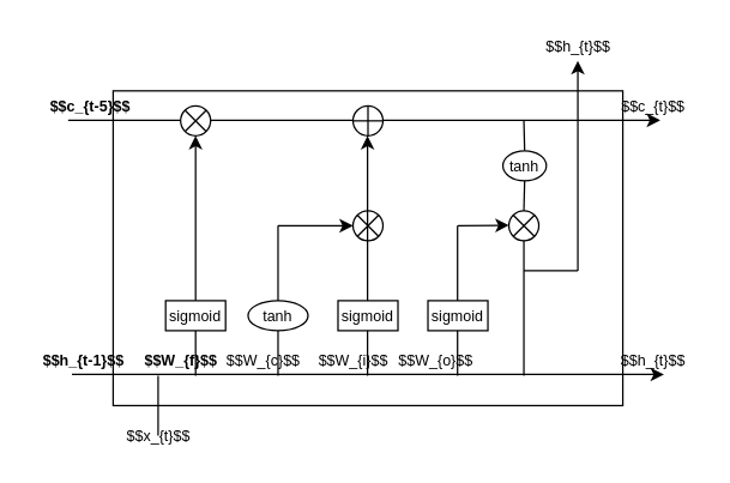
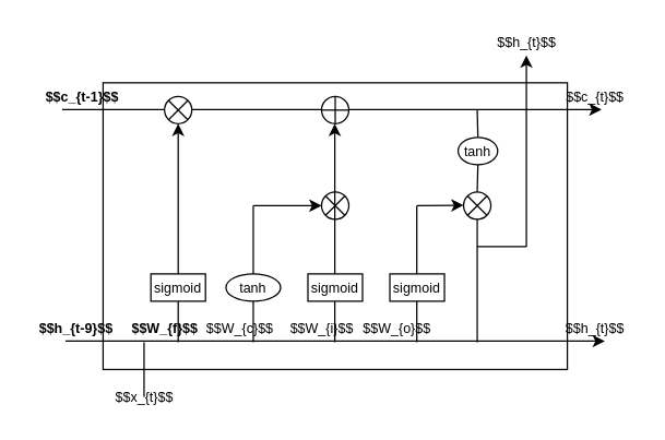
  <mxCell id="0" />
  <mxCell id="1" parent="0" />
  <mxCell id="2" value="" style="rounded=0;whiteSpace=wrap;html=1;" vertex="1" parent="1"><mxGeometry x="75" y="60" width="340" height="210" as="geometry" /></mxCell>
  <mxCell id="3" value="" style="endArrow=classic;html=1;rounded=0;startArrow=none;" edge="1" parent="1" source="6"><mxGeometry width="50" height="50" relative="1" as="geometry"><mxPoint x="130" y="250" as="sourcePoint" /><mxPoint x="130" y="90" as="targetPoint" /></mxGeometry></mxCell>
  <mxCell id="4" value="" style="shape=sumEllipse;perimeter=ellipsePerimeter;whiteSpace=wrap;html=1;backgroundOutline=1;" vertex="1" parent="1"><mxGeometry x="235" y="140" width="20" height="20" as="geometry" /></mxCell>
  <mxCell id="5" value="" style="endArrow=classic;html=1;rounded=0;" edge="1" parent="1"><mxGeometry width="50" height="50" relative="1" as="geometry"><mxPoint x="244.7" y="250" as="sourcePoint" /><mxPoint x="244.7" y="90" as="targetPoint" /></mxGeometry></mxCell>
  <mxCell id="6" value="&lt;font style=&quot;font-size: 10px&quot;&gt;sigmoid&lt;/font&gt;" style="rounded=0;whiteSpace=wrap;html=1;" vertex="1" parent="1"><mxGeometry x="110" y="200" width="40" height="20" as="geometry" /></mxCell>
  <mxCell id="7" value="" style="endArrow=none;html=1;rounded=0;" edge="1" parent="1" target="6"><mxGeometry width="50" height="50" relative="1" as="geometry"><mxPoint x="130" y="250" as="sourcePoint" /><mxPoint x="130" y="90" as="targetPoint" /></mxGeometry></mxCell>
  <mxCell id="8" value="&lt;font style=&quot;font-size: 10px&quot;&gt;sigmoid&lt;/font&gt;" style="rounded=0;whiteSpace=wrap;html=1;" vertex="1" parent="1"><mxGeometry x="225" y="200" width="40" height="20" as="geometry" /></mxCell>
  <mxCell id="9" value="" style="endArrow=none;html=1;rounded=0;fontSize=10;startArrow=none;" edge="1" parent="1" source="12"><mxGeometry width="50" height="50" relative="1" as="geometry"><mxPoint x="349" y="250" as="sourcePoint" /><mxPoint x="349" y="80" as="targetPoint" /></mxGeometry></mxCell>
  <mxCell id="10" value="" style="shape=sumEllipse;perimeter=ellipsePerimeter;whiteSpace=wrap;html=1;backgroundOutline=1;" vertex="1" parent="1"><mxGeometry x="339" y="140" width="20" height="20" as="geometry" /></mxCell>
  <mxCell id="11" value="" style="endArrow=none;html=1;rounded=0;fontSize=10;" edge="1" parent="1" target="10"><mxGeometry width="50" height="50" relative="1" as="geometry"><mxPoint x="349" y="250" as="sourcePoint" /><mxPoint x="349" y="80" as="targetPoint" /></mxGeometry></mxCell>
  <mxCell id="12" value="&lt;font style=&quot;font-size: 10px&quot;&gt;tanh&lt;/font&gt;" style="ellipse;whiteSpace=wrap;html=1;" vertex="1" parent="1"><mxGeometry x="335" y="100" width="29" height="20" as="geometry" /></mxCell>
  <mxCell id="13" value="" style="endArrow=none;html=1;rounded=0;fontSize=10;startArrow=none;" edge="1" parent="1" source="10" target="12"><mxGeometry width="50" height="50" relative="1" as="geometry"><mxPoint x="349" y="140" as="sourcePoint" /><mxPoint x="349" y="80" as="targetPoint" /></mxGeometry></mxCell>
  <mxCell id="14" value="" style="endArrow=none;html=1;rounded=0;fontSize=10;" edge="1" parent="1"><mxGeometry width="50" height="50" relative="1" as="geometry"><mxPoint x="349" y="180" as="sourcePoint" /><mxPoint x="385" y="180" as="targetPoint" /></mxGeometry></mxCell>
  <mxCell id="15" value="" style="endArrow=classic;html=1;rounded=0;fontSize=10;" edge="1" parent="1"><mxGeometry width="50" height="50" relative="1" as="geometry"><mxPoint x="385" y="180" as="sourcePoint" /><mxPoint x="385" y="40" as="targetPoint" /></mxGeometry></mxCell>
  <mxCell id="16" value="" style="endArrow=none;html=1;rounded=0;fontSize=10;" edge="1" parent="1"><mxGeometry width="50" height="50" relative="1" as="geometry"><mxPoint x="105" y="290" as="sourcePoint" /><mxPoint x="105" y="250" as="targetPoint" /></mxGeometry></mxCell>
  <mxCell id="17" value="" style="endArrow=none;html=1;rounded=0;fontSize=10;" edge="1" parent="1"><mxGeometry width="50" height="50" relative="1" as="geometry"><mxPoint x="185" y="250" as="sourcePoint" /><mxPoint x="185" y="150" as="targetPoint" /></mxGeometry></mxCell>
  <mxCell id="18" value="" style="endArrow=classic;html=1;rounded=0;fontSize=10;entryX=0;entryY=0.5;entryDx=0;entryDy=0;" edge="1" parent="1" target="4"><mxGeometry width="50" height="50" relative="1" as="geometry"><mxPoint x="185" y="150" as="sourcePoint" /><mxPoint x="225" y="149.74" as="targetPoint" /></mxGeometry></mxCell>
  <mxCell id="19" value="&lt;font style=&quot;font-size: 10px&quot;&gt;tanh&lt;/font&gt;" style="ellipse;whiteSpace=wrap;html=1;" vertex="1" parent="1"><mxGeometry x="165" y="200" width="40" height="20" as="geometry" /></mxCell>
  <mxCell id="20" value="" style="endArrow=none;html=1;rounded=0;fontSize=10;" edge="1" parent="1"><mxGeometry width="50" height="50" relative="1" as="geometry"><mxPoint x="304.74" y="250" as="sourcePoint" /><mxPoint x="304.74" y="150" as="targetPoint" /></mxGeometry></mxCell>
  <mxCell id="21" value="" style="endArrow=classic;html=1;rounded=0;fontSize=10;entryX=0;entryY=0.5;entryDx=0;entryDy=0;" edge="1" parent="1"><mxGeometry width="50" height="50" relative="1" as="geometry"><mxPoint x="305" y="150" as="sourcePoint" /><mxPoint x="339" y="149.74" as="targetPoint" /></mxGeometry></mxCell>
  <mxCell id="22" value="&lt;font style=&quot;font-size: 10px&quot;&gt;sigmoid&lt;/font&gt;" style="rounded=0;whiteSpace=wrap;html=1;" vertex="1" parent="1"><mxGeometry x="285" y="200" width="40" height="20" as="geometry" /></mxCell>
- <mxCell id="23" value="&lt;b&gt;$$c_{t-5}$$&lt;/b&gt;" style="text;html=1;strokeColor=none;fillColor=none;align=center;verticalAlign=middle;whiteSpace=wrap;rounded=0;fontSize=10;" vertex="1" parent="1"><mxGeometry x="30" y="55" width="60" height="30" as="geometry" /></mxCell>
- <mxCell id="24" value="&lt;b&gt;$$h_{t-1}$$&lt;/b&gt;" style="text;html=1;align=center;verticalAlign=middle;resizable=0;points=[];autosize=1;strokeColor=none;fillColor=none;fontSize=10;" vertex="1" parent="1"><mxGeometry x="20" y="230" width="70" height="20" as="geometry" /></mxCell>
+ <mxCell id="23" value="&lt;b&gt;$$c_{t-1}$$&lt;/b&gt;" style="text;html=1;strokeColor=none;fillColor=none;align=center;verticalAlign=middle;whiteSpace=wrap;rounded=0;fontSize=10;" vertex="1" parent="1"><mxGeometry x="30" y="55" width="60" height="30" as="geometry" /></mxCell>
+ <mxCell id="24" value="&lt;b&gt;$$h_{t-9}$$&lt;/b&gt;" style="text;html=1;align=center;verticalAlign=middle;resizable=0;points=[];autosize=1;strokeColor=none;fillColor=none;fontSize=10;" vertex="1" parent="1"><mxGeometry x="20" y="230" width="70" height="20" as="geometry" /></mxCell>
  <mxCell id="25" value="&lt;b&gt;$$W_{f}$$&lt;/b&gt;" style="text;html=1;align=center;verticalAlign=middle;resizable=0;points=[];autosize=1;strokeColor=none;fillColor=none;fontSize=10;" vertex="1" parent="1"><mxGeometry x="90" y="230" width="60" height="20" as="geometry" /></mxCell>
  <mxCell id="26" value="$$W_{c}$$" style="text;html=1;align=center;verticalAlign=middle;resizable=0;points=[];autosize=1;strokeColor=none;fillColor=none;fontSize=10;" vertex="1" parent="1"><mxGeometry x="145" y="230" width="60" height="20" as="geometry" /></mxCell>
  <mxCell id="27" value="$$W_{i}$$" style="text;html=1;align=center;verticalAlign=middle;resizable=0;points=[];autosize=1;strokeColor=none;fillColor=none;fontSize=10;" vertex="1" parent="1"><mxGeometry x="205" y="230" width="60" height="20" as="geometry" /></mxCell>
  <mxCell id="28" value="$$W_{o}$$" style="text;html=1;align=center;verticalAlign=middle;resizable=0;points=[];autosize=1;strokeColor=none;fillColor=none;fontSize=10;" vertex="1" parent="1"><mxGeometry x="255" y="230" width="70" height="20" as="geometry" /></mxCell>
  <mxCell id="29" value="$$h_{t}$$" style="text;html=1;align=center;verticalAlign=middle;resizable=0;points=[];autosize=1;strokeColor=none;fillColor=none;fontSize=10;" vertex="1" parent="1"><mxGeometry x="355" y="20" width="60" height="20" as="geometry" /></mxCell>
  <mxCell id="30" value="$$c_{t}$$" style="text;html=1;align=center;verticalAlign=middle;resizable=0;points=[];autosize=1;strokeColor=none;fillColor=none;fontSize=10;" vertex="1" parent="1"><mxGeometry x="405" y="60" width="60" height="20" as="geometry" /></mxCell>
  <mxCell id="31" value="$$h_{t}$$" style="text;html=1;align=center;verticalAlign=middle;resizable=0;points=[];autosize=1;strokeColor=none;fillColor=none;fontSize=10;" vertex="1" parent="1"><mxGeometry x="405" y="230" width="60" height="20" as="geometry" /></mxCell>
  <mxCell id="32" value="" style="endArrow=classic;html=1;rounded=0;fontSize=10;" edge="1" parent="1"><mxGeometry width="50" height="50" relative="1" as="geometry"><mxPoint x="47.5" y="249.23" as="sourcePoint" /><mxPoint x="442.5" y="249.23" as="targetPoint" /></mxGeometry></mxCell>
  <mxCell id="33" value="" style="endArrow=classic;html=1;rounded=0;fontSize=10;" edge="1" parent="1"><mxGeometry width="50" height="50" relative="1" as="geometry"><mxPoint x="45" y="79.62" as="sourcePoint" /><mxPoint x="440" y="79.62" as="targetPoint" /></mxGeometry></mxCell>
  <mxCell id="34" value="" style="shape=sumEllipse;perimeter=ellipsePerimeter;whiteSpace=wrap;html=1;backgroundOutline=1;" vertex="1" parent="1"><mxGeometry x="120" y="70" width="20" height="20" as="geometry" /></mxCell>
  <mxCell id="35" value="" style="shape=orEllipse;perimeter=ellipsePerimeter;whiteSpace=wrap;html=1;backgroundOutline=1;" vertex="1" parent="1"><mxGeometry x="235" y="70" width="20" height="20" as="geometry" /></mxCell>
  <mxCell id="36" value="$$x_{t}$$" style="text;html=1;align=center;verticalAlign=middle;resizable=0;points=[];autosize=1;strokeColor=none;fillColor=none;fontSize=10;" vertex="1" parent="1"><mxGeometry x="75" y="280" width="60" height="20" as="geometry" /></mxCell>
